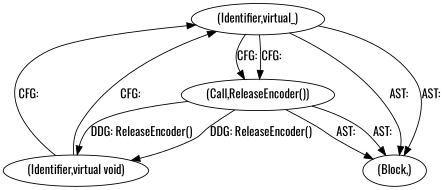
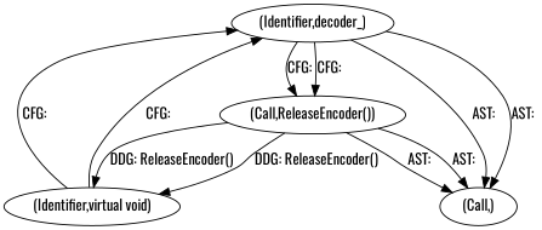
  digraph {
    fontname=Oswald
    node [fontname=Oswald]
    edge [fontname=Oswald]
-   n1 [label="(Block,)"]
+   n1 [label="(Call,)"]
    n2 [label="(Identifier,virtual void)"]
-   n3 [label="(Identifier,virtual_)"]
+   n3 [label="(Identifier,decoder_)"]
    n4 [label="(Call,ReleaseEncoder())"]
    n2 -> n3 [label="CFG: "]
    n2 -> n3 [label="CFG: "]
    n3 -> n1 [label="AST: "]
    n3 -> n1 [label="AST: "]
    n3 -> n4 [label="CFG: "]
    n3 -> n4 [label="CFG: "]
    n4 -> n1 [label="AST: "]
    n4 -> n1 [label="AST: "]
    n4 -> n2 [label="DDG: ReleaseEncoder()"]
    n4 -> n2 [label="DDG: ReleaseEncoder()"]
  }
